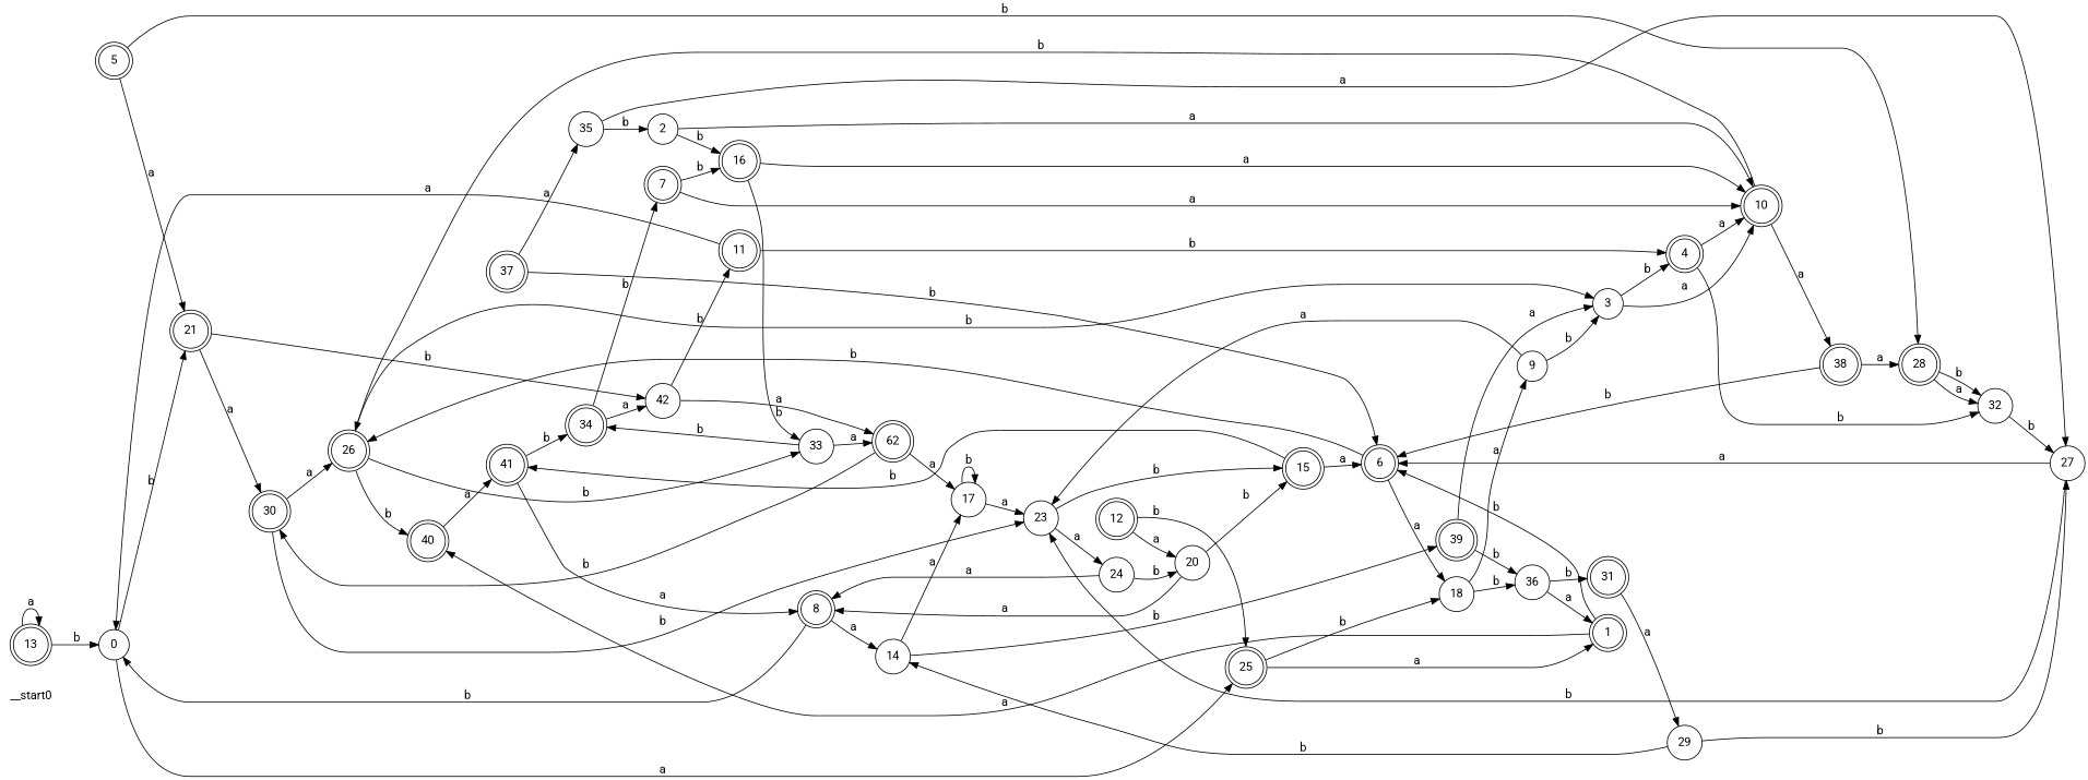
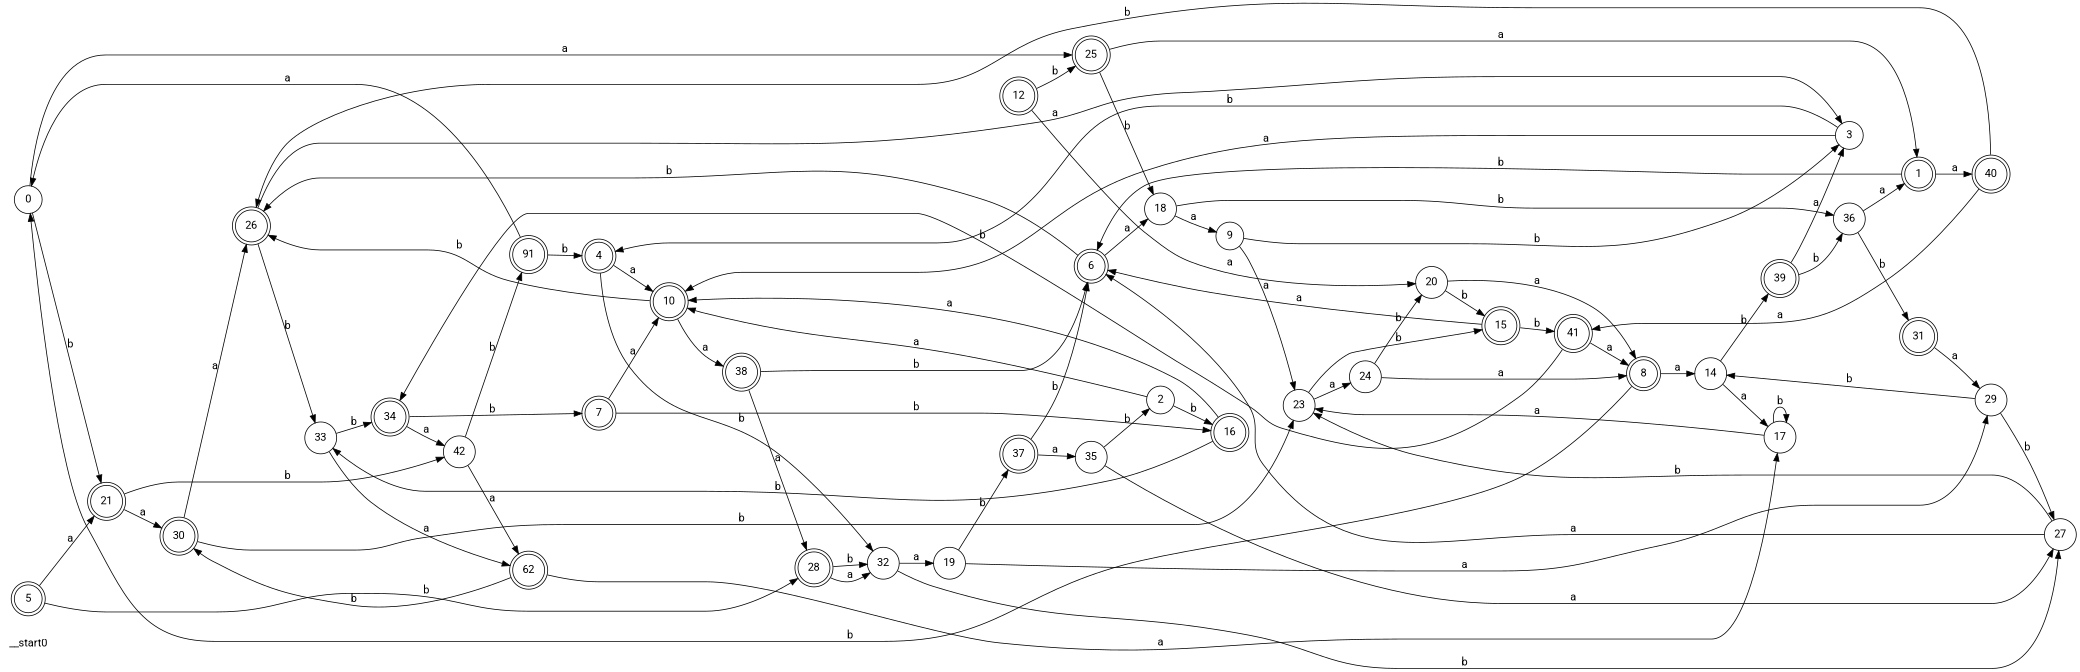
  digraph {
    fontname=Roboto
    rankdir=LR
    node [fontname=Roboto shape=doublecircle color=black fillcolor=white style="rounded,filled"]
    edge [fontname=Roboto]
    __start0 [shape=none color="" fillcolor="" style=""]
    n2 [label=0 shape=circle style=filled]
    n3 [label=21]
    n4 [label=25]
    n5 [label=30]
    n6 [label=42 shape=circle style=filled]
    n7 [label=1]
    n8 [label=18 shape=circle style=filled]
    n9 [label=6]
    n10 [label=40]
    n11 [label=26]
    n12 [label=41]
    n13 [label=2 shape=circle style=filled]
    n14 [label=10]
    n15 [label=16]
    n16 [label=38]
    n17 [label=33 shape=circle style=filled]
    n18 [label=3 shape=circle style=filled]
    n19 [label=4]
    n20 [label=32 shape=circle style=filled]
+   n21 [label=19 shape=circle style=filled]
    n22 [label=27 shape=circle style=filled]
    n23 [label=5]
    n24 [label=28]
    n25 [label=9 shape=circle style=filled]
    n26 [label=36 shape=circle style=filled]
    n27 [label=7]
    n28 [label=8]
    n29 [label=14 shape=circle style=filled]
    n30 [label=17 shape=circle style=filled]
    n31 [label=39]
    n32 [label=23 shape=circle style=filled]
    n33 [label=15]
    n34 [label=24 shape=circle style=filled]
-   n35 [label=11]
+   n35 [label=91]
    n36 [label=12]
    n37 [label=20 shape=circle style=filled]
-   n38 [label=13]
    n39 [label=34]
    n40 [label=62]
    n41 [label=31]
    n42 [label=29 shape=circle style=filled]
    n43 [label=37]
    n44 [label=35 shape=circle style=filled]
    n2 -> n3 [label=b]
    n2 -> n4 [label=a]
    n3 -> n5 [label=a]
    n3 -> n6 [label=b]
    n4 -> n7 [label=a]
    n4 -> n8 [label=b]
    n5 -> n11 [label=a]
    n5 -> n32 [label=b]
    n6 -> n35 [label=b]
    n6 -> n40 [label=a]
    n7 -> n9 [label=b]
    n7 -> n10 [label=a]
    n8 -> n25 [label=a]
    n8 -> n26 [label=b]
    n9 -> n8 [label=a]
    n9 -> n11 [label=b]
-   n11 -> n10 [label=b]
+   n10 -> n11 [label=b]
    n10 -> n12 [label=a]
    n11 -> n17 [label=b]
-   n11 -> n18 [label=b]
+   n11 -> n18 [label=a]
    n12 -> n28 [label=a]
    n12 -> n39 [label=b]
    n13 -> n14 [label=a]
    n13 -> n15 [label=b]
    n14 -> n11 [label=b]
    n14 -> n16 [label=a]
    n15 -> n14 [label=a]
    n15 -> n17 [label=b]
    n16 -> n9 [label=b]
    n16 -> n24 [label=a]
    n17 -> n39 [label=b]
    n17 -> n40 [label=a]
    n18 -> n14 [label=a]
    n18 -> n19 [label=b]
    n19 -> n14 [label=a]
    n19 -> n20 [label=b]
+   n20 -> n21 [label=a]
    n20 -> n22 [label=b]
+   n21 -> n42 [label=a]
+   n21 -> n43 [label=b]
    n22 -> n9 [label=a]
    n22 -> n32 [label=b]
    n23 -> n3 [label=a]
    n23 -> n24 [label=b]
    n24 -> n20 [label=a]
    n24 -> n20 [label=b]
    n25 -> n18 [label=b]
    n25 -> n32 [label=a]
    n26 -> n7 [label=a]
    n26 -> n41 [label=b]
    n27 -> n14 [label=a]
    n27 -> n15 [label=b]
    n28 -> n2 [label=b]
    n28 -> n29 [label=a]
    n29 -> n30 [label=a]
    n29 -> n31 [label=b]
    n30 -> n30 [label=b]
    n30 -> n32 [label=a]
    n31 -> n18 [label=a]
    n31 -> n26 [label=b]
    n32 -> n33 [label=b]
    n32 -> n34 [label=a]
    n33 -> n9 [label=a]
    n33 -> n12 [label=b]
    n34 -> n28 [label=a]
    n34 -> n37 [label=b]
    n35 -> n2 [label=a]
    n35 -> n19 [label=b]
    n36 -> n4 [label=b]
    n36 -> n37 [label=a]
    n37 -> n28 [label=a]
    n37 -> n33 [label=b]
-   n38 -> n2 [label=b]
-   n38 -> n38 [label=a]
    n39 -> n6 [label=a]
    n39 -> n27 [label=b]
    n40 -> n5 [label=b]
    n40 -> n30 [label=a]
    n41 -> n42 [label=a]
    n42 -> n22 [label=b]
    n42 -> n29 [label=b]
    n43 -> n9 [label=b]
    n43 -> n44 [label=a]
    n44 -> n13 [label=b]
    n44 -> n22 [label=a]
  }
